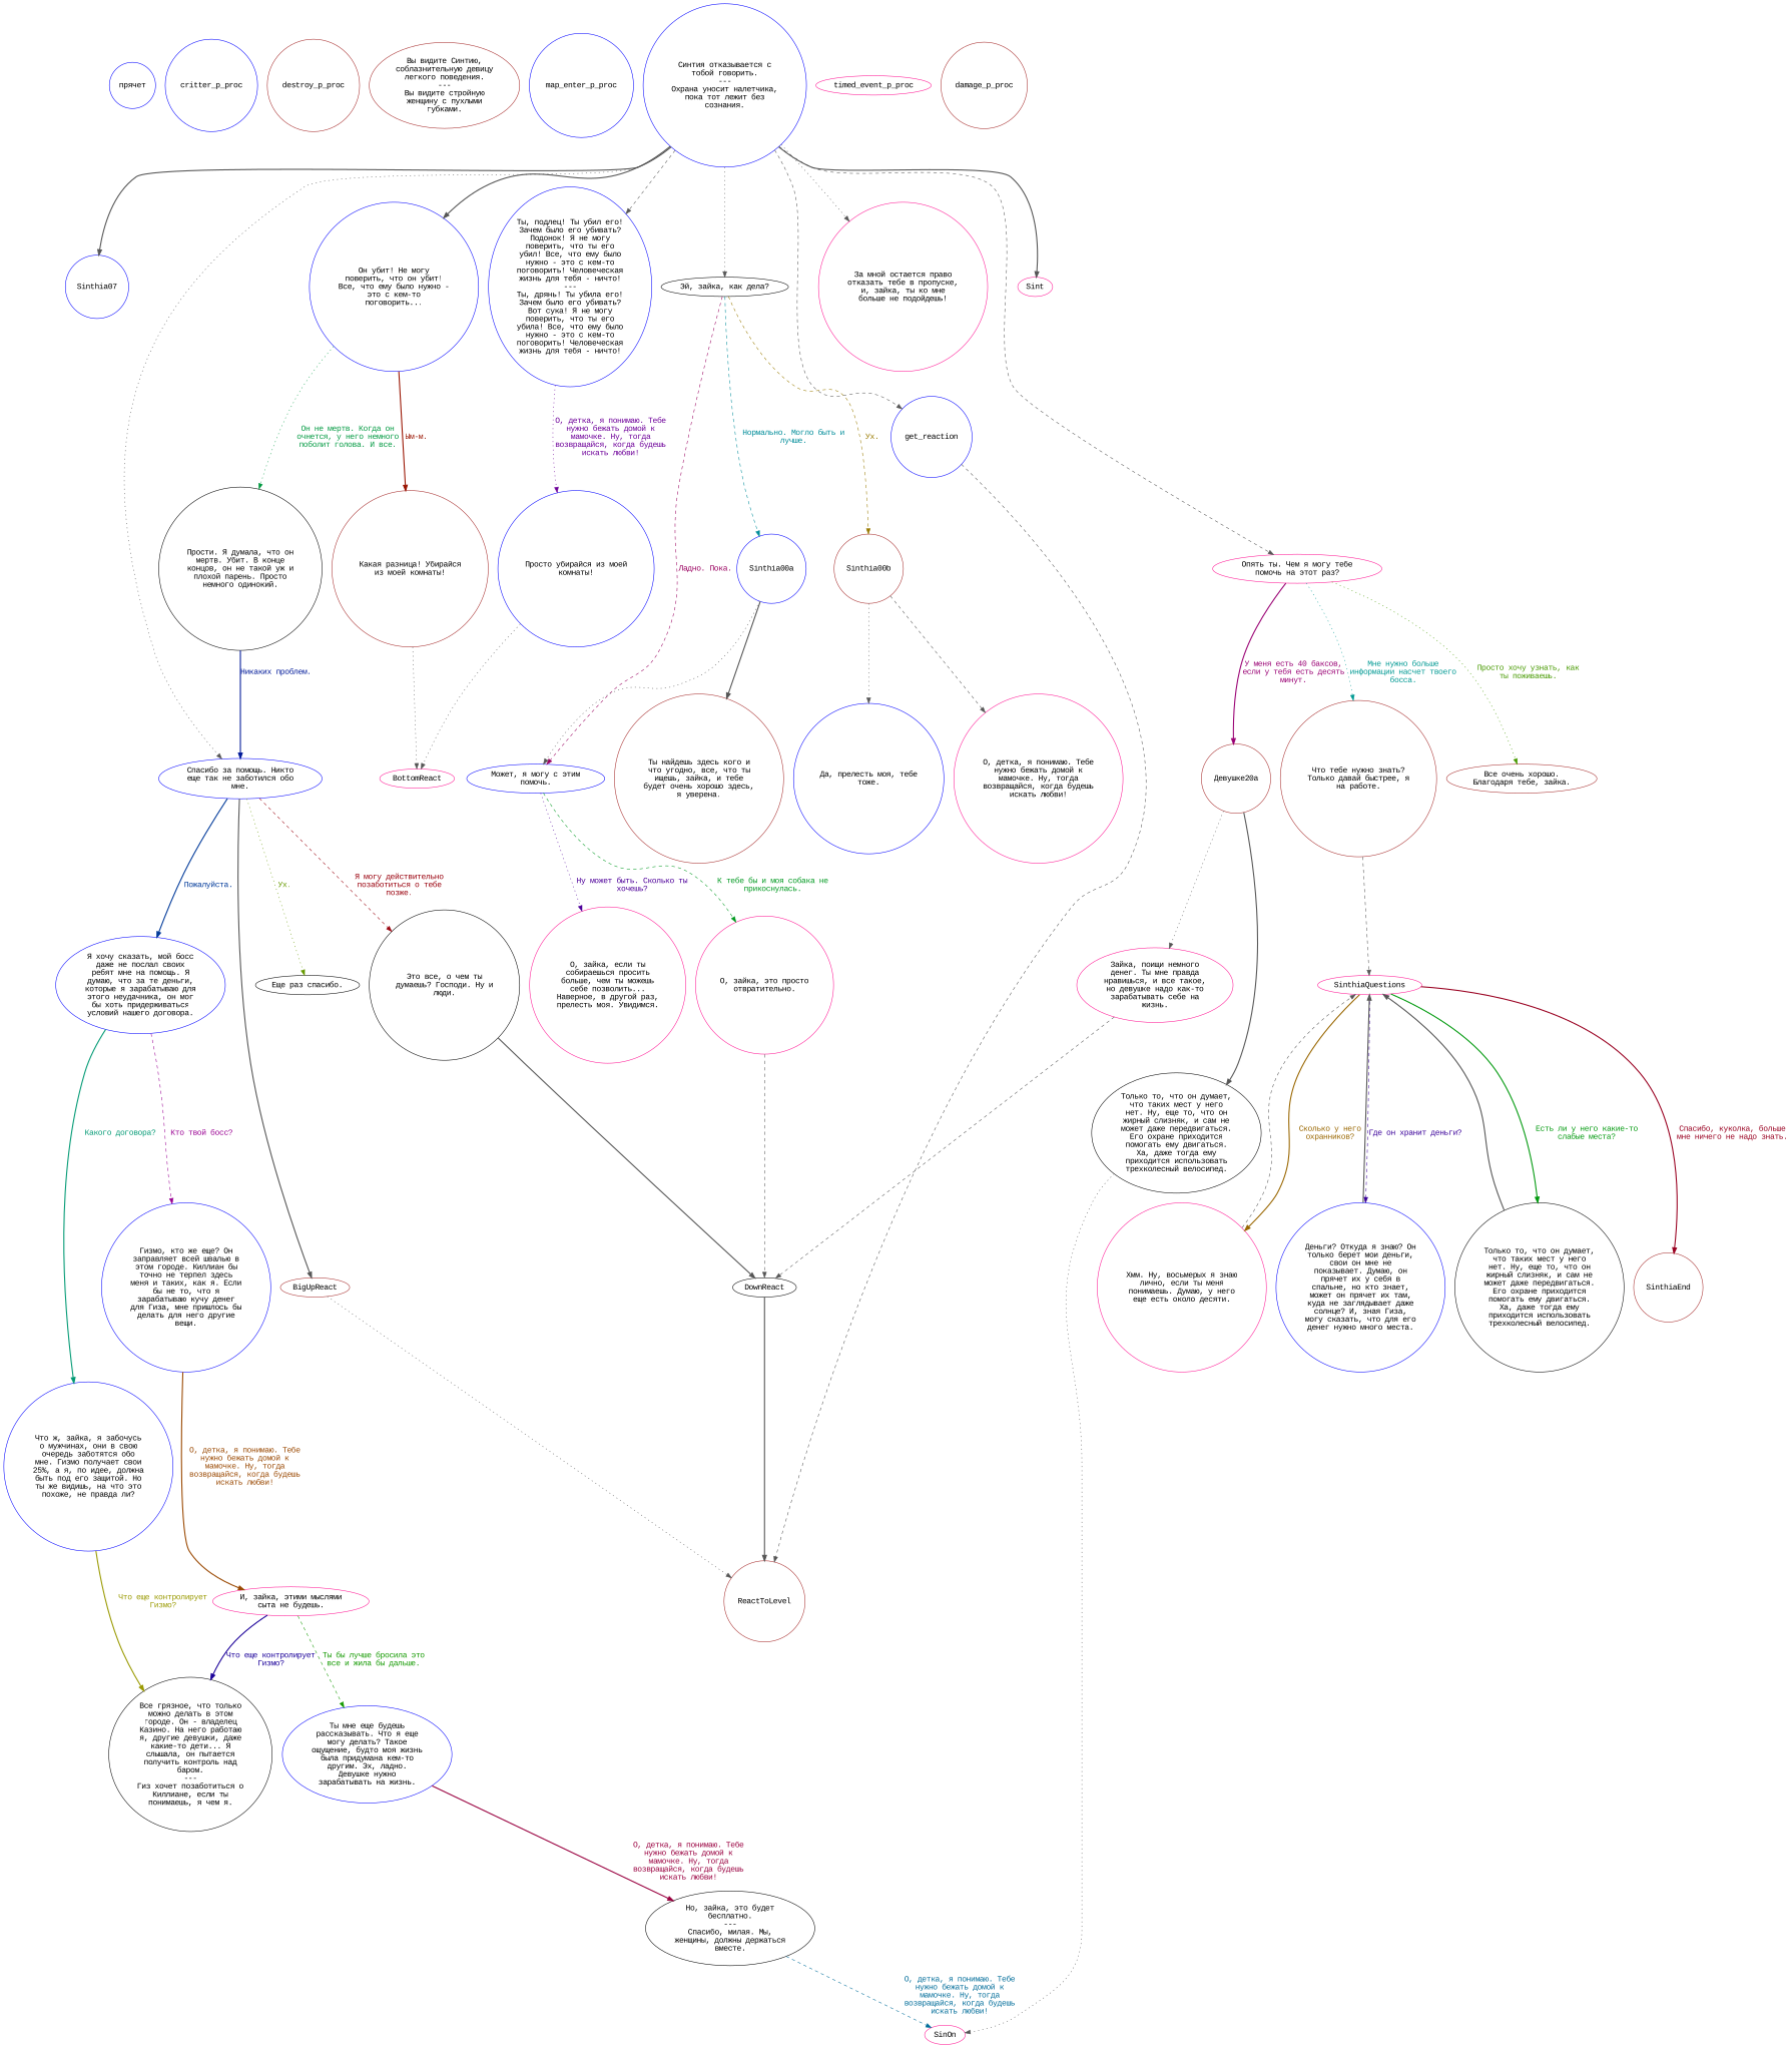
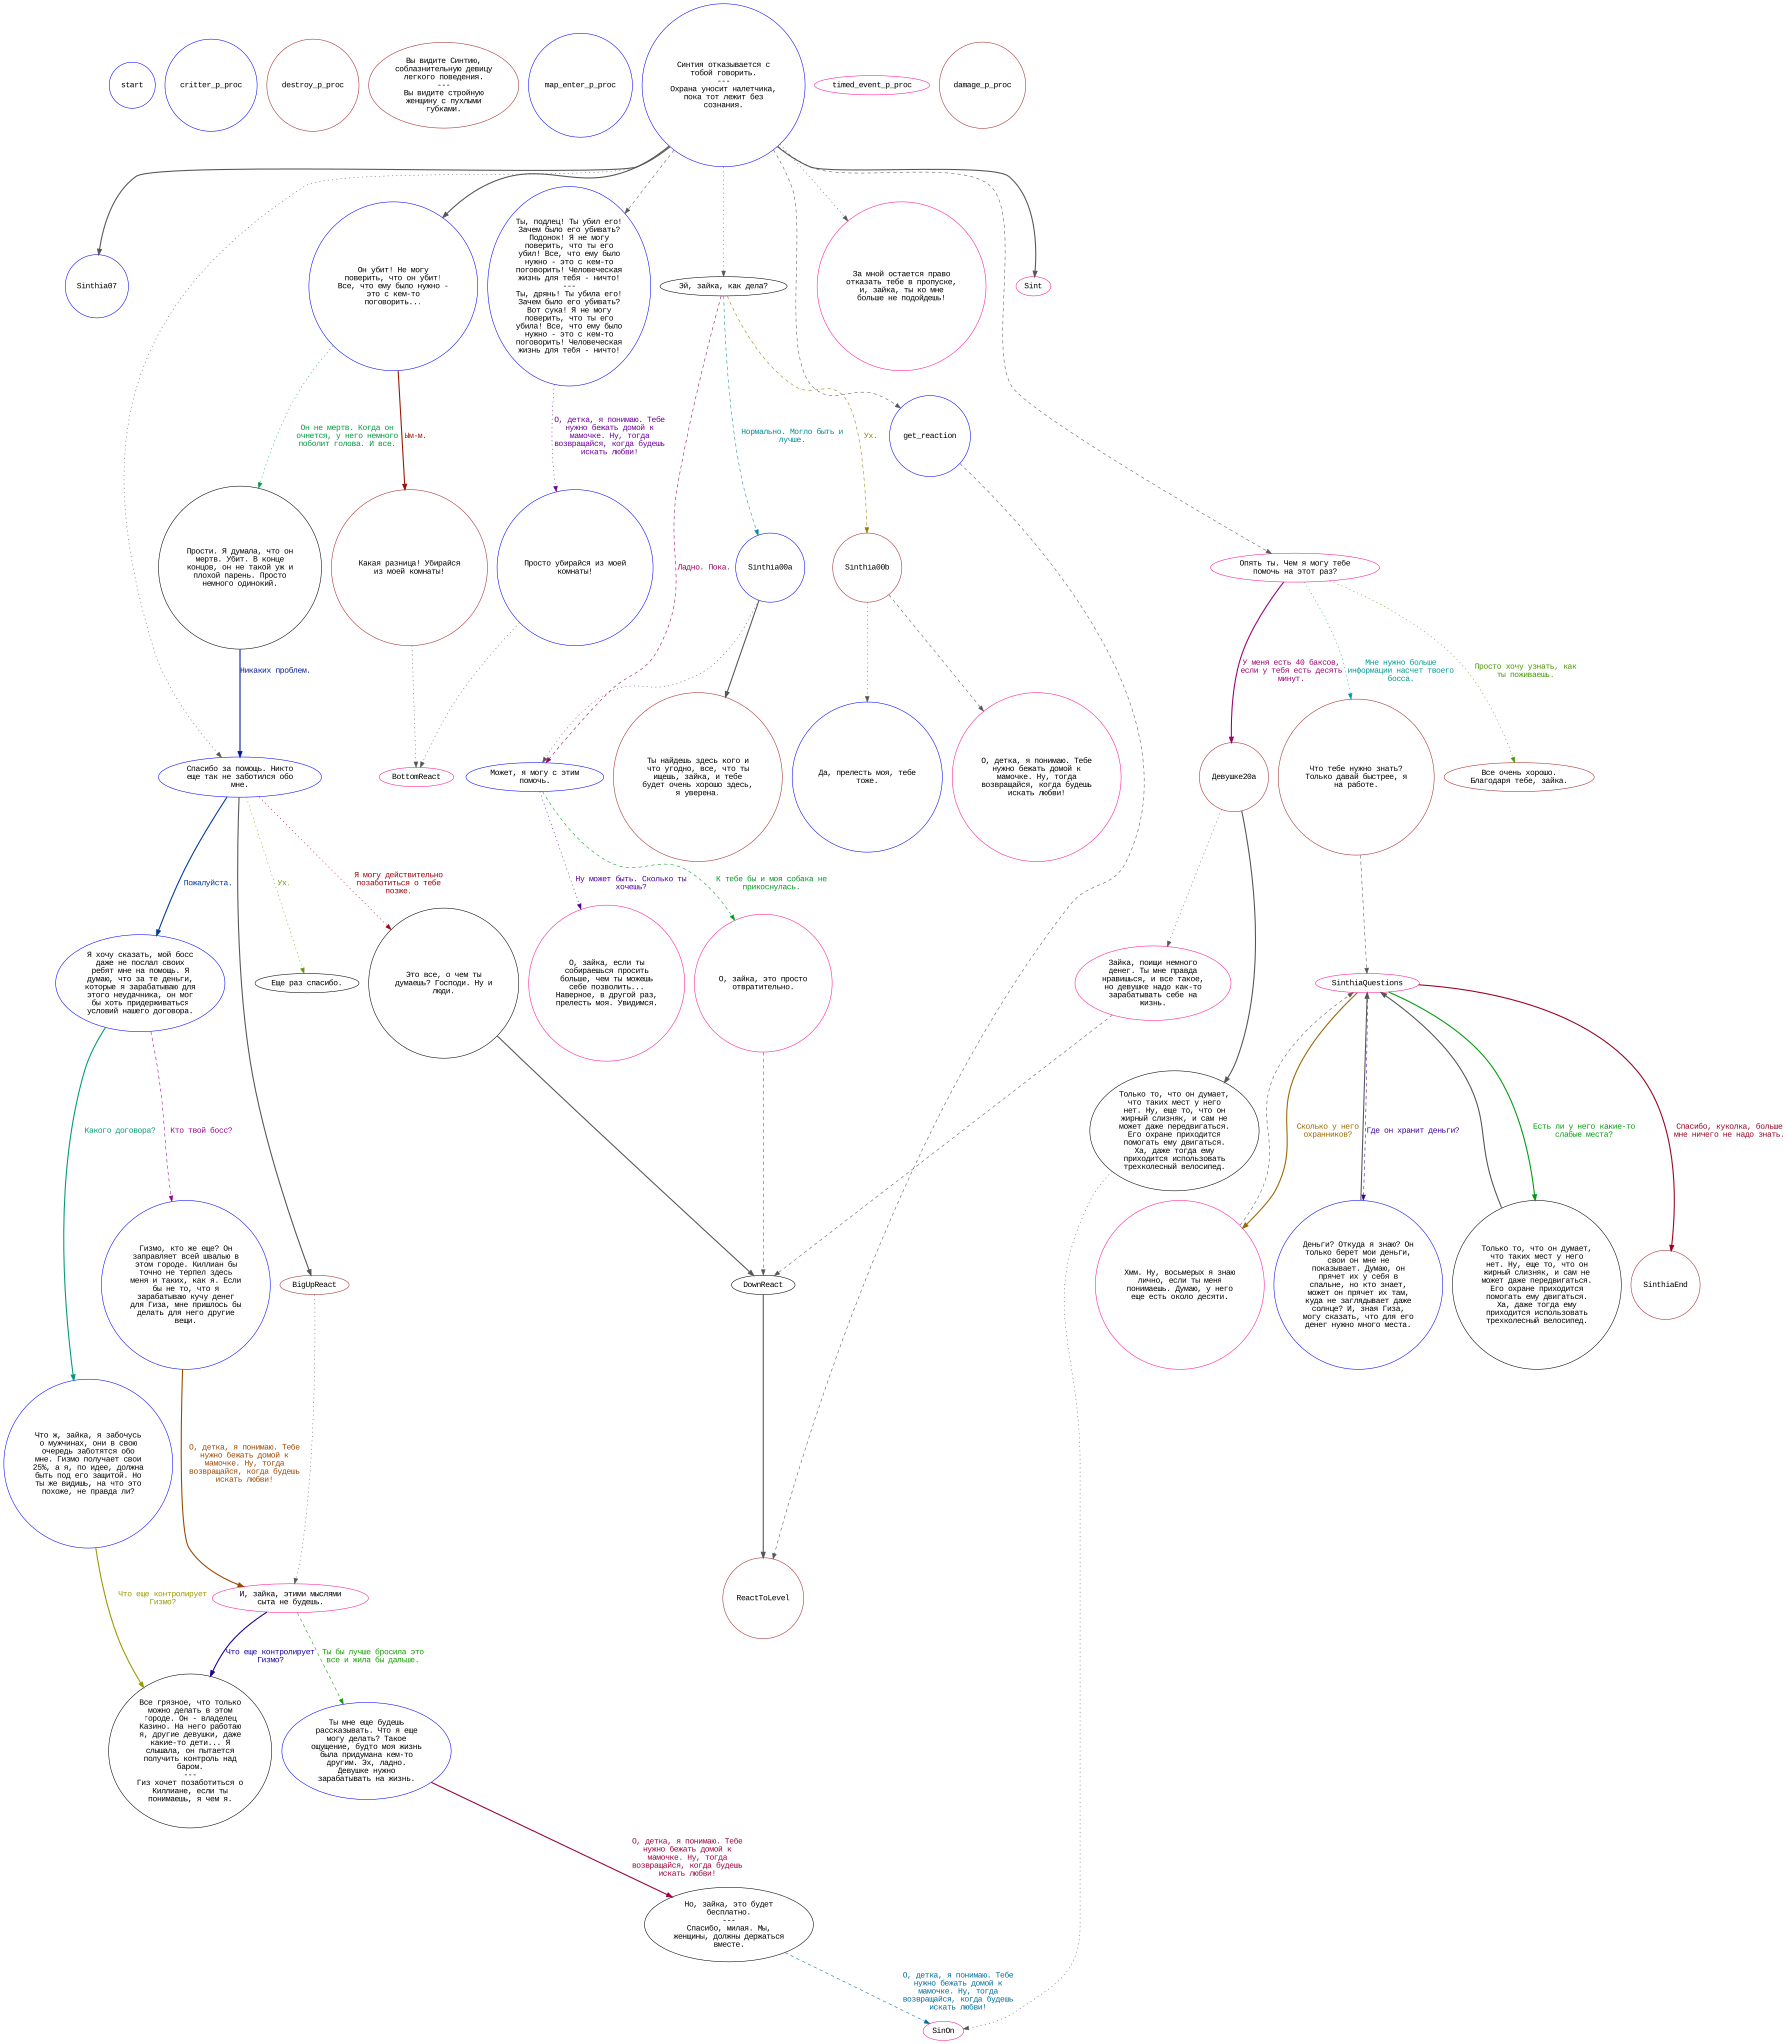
  digraph {
    fontname="Liberation Mono"
    node [color=blue fillcolor="#FFFFFF" fontname="Liberation Mono" shape=circle style=filled]
    edge [color="#555555" fontname="Liberation Mono" style=bold]
-   start [label="прячет"]
+   start
    critter_p_proc
    destroy_p_proc [color=brown]
    n4 [color=brown label="Вы видите Синтию,\nсоблазнительную девицу\nлегкого поведения.\n---\nВы видите стройную\nженщину с пухлыми\nгубками." shape=ellipse]
    map_enter_p_proc
    n6 [label="Синтия отказывается с\nтобой говорить.\n---\nОхрана уносит налетчика,\nпока тот лежит без\nсознания."]
    Sinthia07
    get_reaction
    n9 [label="Ты, подлец! Ты убил его!\nЗачем было его убивать?\nПодонок! Я не могу\nповерить, что ты его\nубил! Все, что ему было\nнужно - это с кем-то\nпоговорить! Человеческая\nжизнь для тебя - ничто!\n---\nТы, дрянь! Ты убила его!\nЗачем было его убивать?\nВот сука! Я не могу\nповерить, что ты его\nубила! Все, что ему было\nнужно - это с кем-то\nпоговорить! Человеческая\nжизнь для тебя - ничто!" shape=ellipse]
    n10 [label="Он убит! Не могу\nповерить, что он убит!\nВсе, что ему было нужно -\nэто с кем-то\nпоговорить..."]
    n11 [label="Спасибо за помощь. Никто\nеще так не заботился обо\nмне." shape=ellipse]
    n12 [color=black label="Эй, зайка, как дела?" shape=ellipse]
    n13 [color=deeppink label="За мной остается право\nотказать тебе в пропуске,\nи, зайка, ты ко мне\nбольше не подойдешь!"]
    n14 [color=deeppink label="Опять ты. Чем я могу тебе\nпомочь на этот раз?" shape=ellipse]
    Sint [color=deeppink shape=ellipse]
    ReactToLevel [color=brown]
    n17 [label="Просто убирайся из моей\nкомнаты!"]
    n18 [color=black label="Прости. Я думала, что он\nмертв. Убит. В конце\nконцов, он не такой уж и\nплохой парень. Просто\nнемного одинокий."]
    n19 [color=brown label="Какая разница! Убирайся\nиз моей комнаты!"]
    BigUpReact [color=brown shape=ellipse]
    n21 [color=black label="Это все, о чем ты\nдумаешь? Господи. Ну и\nлюди."]
    n22 [label="Я хочу сказать, мой босс\nдаже не послал своих\nребят мне на помощь. Я\nдумаю, что за те деньги,\nкоторые я зарабатываю для\nэтого неудачника, он мог\nбы хоть придерживаться\nусловий нашего договора." shape=ellipse]
    n23 [color=black label="Еще раз спасибо." shape=ellipse]
    Sinthia00a
    Sinthia00b [color=brown]
    n26 [label="Может, я могу с этим\nпомочь." shape=ellipse]
    n27 [color=brown label="Все очень хорошо.\nБлагодаря тебе, зайка." shape=ellipse]
    n28 [color=brown label="Девушке20a"]
    n29 [color=brown label="Что тебе нужно знать?\nТолько давай быстрее, я\nна работе."]
    BottomReact [color=deeppink shape=ellipse]
    DownReact [color=black shape=ellipse]
    n32 [label="Гизмо, кто же еще? Он\nзаправляет всей швалью в\nэтом городе. Киллиан бы\nточно не терпел здесь\nменя и таких, как я. Если\nбы не то, что я\nзарабатываю кучу денег\nдля Гиза, мне пришлось бы\nделать для него другие\nвещи."]
    n33 [label="Что ж, зайка, я забочусь\nо мужчинах, они в свою\nочередь заботятся обо\nмне. Гизмо получает свои\n25%, а я, по идее, должна\nбыть под его защитой. Но\nты же видишь, на что это\nпохоже, не правда ли?"]
    SinthiaEnd [color=brown]
    n35 [color=brown label="Ты найдешь здесь кого и\nчто угодно, все, что ты\nищешь, зайка, и тебе\nбудет очень хорошо здесь,\nя уверена."]
    n36 [color=deeppink label="О, детка, я понимаю. Тебе\nнужно бежать домой к\nмамочке. Ну, тогда\nвозвращайся, когда будешь\nискать любви!"]
    n37 [label="Да, прелесть моя, тебе\nтоже."]
    n38 [color=black label="Только то, что он думает,\nчто таких мест у него\nнет. Ну, еще то, что он\nжирный слизняк, и сам не\nможет даже передвигаться.\nЕго охране приходится\nпомогать ему двигаться.\nХа, даже тогда ему\nприходится использовать\nтрехколесный велосипед." shape=ellipse]
    n39 [color=deeppink label="Зайка, поищи немного\nденег. Ты мне правда\nнравишься, и все такое,\nно девушке надо как-то\nзарабатывать себе на\nжизнь." shape=ellipse]
    SinthiaQuestions [color=deeppink shape=ellipse]
    timed_event_p_proc [color=deeppink shape=ellipse]
    damage_p_proc [color=brown]
    n43 [color=deeppink label="О, зайка, если ты\nсобираешься просить\nбольше, чем ты можешь\nсебе позволить...\nНаверное, в другой раз,\nпрелесть моя. Увидимся."]
    n44 [color=deeppink label="О, зайка, это просто\nотвратительно."]
    n45 [color=deeppink label="И, зайка, этими мыслями\nсыта не будешь." shape=ellipse]
    n46 [color=black label="Все грязное, что только\nможно делать в этом\nгороде. Он - владелец\nКазино. На него работаю\nя, другие девушки, даже\nкакие-то дети... Я\nслышала, он пытается\nполучить контроль над\nбаром.\n---\nГиз хочет позаботиться о\nКиллиане, если ты\nпонимаешь, я чем я." shape=ellipse]
    n47 [label="Ты мне еще будешь\nрассказывать. Что я еще\nмогу делать? Такое\nощущение, будто моя жизнь\nбыла придумана кем-то\nдругим. Эх, ладно.\nДевушке нужно\nзарабатывать на жизнь." shape=ellipse]
    n48 [color=black label="Но, зайка, это будет\nбесплатно.\n---\nСпасибо, милая. Мы,\nженщины, должны держаться\nвместе." shape=ellipse]
    SinOn [color=deeppink shape=ellipse]
    n50 [color=deeppink label="Хмм. Ну, восьмерых я знаю\nлично, если ты меня\nпонимаешь. Думаю, у него\nеще есть около десяти."]
    n51 [label="Деньги? Откуда я знаю? Он\nтолько берет мои деньги,\nсвои он мне не\nпоказывает. Думаю, он\nпрячет их у себя в\nспальне, но кто знает,\nможет он прячет их там,\nкуда не заглядывает даже\nсолнце? И, зная Гиза,\nмогу сказать, что для его\nденег нужно много места."]
    n52 [color=black label="Только то, что он думает,\nчто таких мест у него\nнет. Ну, еще то, что он\nжирный слизняк, и сам не\nможет даже передвигаться.\nЕго охране приходится\nпомогать ему двигаться.\nХа, даже тогда ему\nприходится использовать\nтрехколесный велосипед."]
    n6 -> Sinthia07
    n6 -> get_reaction [style=dashed]
    n6 -> n9 [style=dashed]
    n6 -> n10
    n6 -> n11 [style=dotted]
    n6 -> n12 [style=dotted]
    n6 -> n13 [style=dotted]
    n6 -> n14 [style=dashed]
    n6 -> Sint
    get_reaction -> ReactToLevel [style=dashed]
    n9 -> n17 [color="#6D0099" fontcolor="#6D0099" label="О, детка, я понимаю. Тебе\nнужно бежать домой к\nмамочке. Ну, тогда\nвозвращайся, когда будешь\nискать любви!" style=dotted]
    n10 -> n18 [color="#009940" fontcolor="#009940" label="Он не мертв. Когда он\nочнется, у него немного\nпоболит голова. И все." style=dotted]
    n10 -> n19 [color="#991300" fontcolor="#991300" label="Ым-м."]
    n11 -> BigUpReact
-   n11 -> n21 [color="#99000C" fontcolor="#99000C" label="Я могу действительно\nпозаботиться о тебе\nпозже." style=dashed]
+   n11 -> n21 [color="#99000C" fontcolor="#99000C" label="Я могу действительно\nпозаботиться о тебе\nпозже." style=dotted]
    n11 -> n22 [color="#003999" fontcolor="#003999" label="Пожалуйста."]
    n11 -> n23 [color="#669900" fontcolor="#669900" label="Ух." style=dotted]
    n12 -> Sinthia00a [color="#008C99" fontcolor="#008C99" label="Нормально. Могло быть и\nлучше." style=dashed]
    n12 -> Sinthia00b [color="#997A00" fontcolor="#997A00" label="Ух." style=dashed]
    n12 -> n26 [color="#99005F" fontcolor="#99005F" label="Ладно. Пока." style=dashed]
    n14 -> n27 [color="#469900" fontcolor="#469900" label="Просто хочу узнать, как\nты поживаешь." style=dotted]
    n14 -> n28 [color="#990073" fontcolor="#990073" label="У меня есть 40 баксов,\nесли у тебя есть десять\nминут."]
    n14 -> n29 [color="#009993" fontcolor="#009993" label="Мне нужно больше\nинформации насчет твоего\nбосса." style=dotted]
    n17 -> BottomReact [style=dotted]
    n18 -> n11 [color="#001999" fontcolor="#001999" label="Никаких проблем."]
    n19 -> BottomReact [style=dotted]
-   BigUpReact -> ReactToLevel [style=dotted]
+   BigUpReact -> n45 [style=dotted]
    n21 -> DownReact
    n22 -> n32 [color="#990092" fontcolor="#990092" label="Кто твой босс?" style=dashed]
    n22 -> n33 [color="#009973" fontcolor="#009973" label="Какого договора?"]
    Sinthia00a -> n26 [style=dotted]
    Sinthia00a -> n35
    Sinthia00b -> n36 [style=dashed]
    Sinthia00b -> n37 [style=dotted]
    n26 -> n43 [color="#4D0099" fontcolor="#4D0099" label="Ну может быть. Сколько ты\nхочешь?" style=dotted]
    n26 -> n44 [color="#009920" fontcolor="#009920" label="К тебе бы и моя собака не\nприкоснулась." style=dashed]
    n28 -> n38
    n28 -> n39 [style=dotted]
    n29 -> SinthiaQuestions [style=dashed]
    DownReact -> ReactToLevel
    n32 -> n45 [color="#994700" fontcolor="#994700" label="О, детка, я понимаю. Тебе\nнужно бежать домой к\nмамочке. Ну, тогда\nвозвращайся, когда будешь\nискать любви!"]
    n33 -> n46 [color="#999900" fontcolor="#999900" label="Что еще контролирует\nГизмо?"]
    n38 -> SinOn [style=dotted]
    n39 -> DownReact [style=dashed]
    SinthiaQuestions -> SinthiaEnd [color="#990020" fontcolor="#990020" label="Спасибо, куколка, больше\nмне ничего не надо знать."]
    SinthiaQuestions -> n50 [color="#996600" fontcolor="#996600" label="Сколько у него\nохранников?"]
    SinthiaQuestions -> n51 [color="#390099" fontcolor="#390099" label="Где он хранит деньги?" style=dashed]
    SinthiaQuestions -> n52 [color="#00990D" fontcolor="#00990D" label="Есть ли у него какие-то\nслабые места?"]
    n44 -> DownReact [style=dashed]
    n45 -> n46 [color="#1A0099" fontcolor="#1A0099" label="Что еще контролирует\nГизмо?"]
    n45 -> n47 [color="#139900" fontcolor="#139900" label="Ты бы лучше бросила это\nвсе и жила бы дальше." style=dashed]
    n47 -> n48 [color="#99003F" fontcolor="#99003F" label="О, детка, я понимаю. Тебе\nнужно бежать домой к\nмамочке. Ну, тогда\nвозвращайся, когда будешь\nискать любви!"]
    n48 -> SinOn [color="#006C99" fontcolor="#006C99" label="О, детка, я понимаю. Тебе\nнужно бежать домой к\nмамочке. Ну, тогда\nвозвращайся, когда будешь\nискать любви!" style=dashed]
    n50 -> SinthiaQuestions [style=dashed]
    n51 -> SinthiaQuestions
    n52 -> SinthiaQuestions
  }
